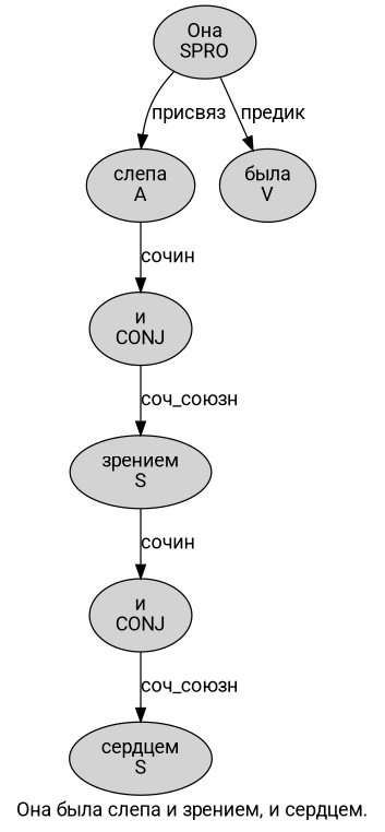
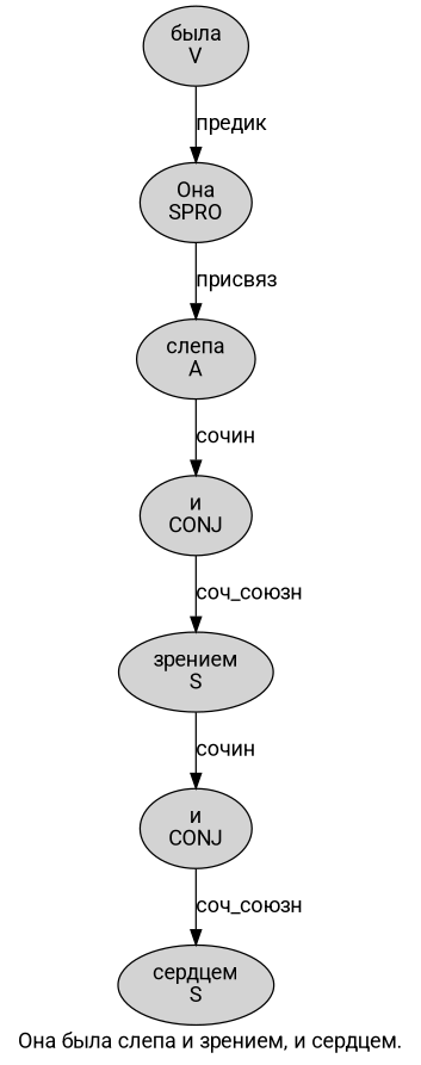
  digraph {
    fontname=Roboto
    label="Она была слепа и зрением, и сердцем."
    node [fillcolor=lightgray fontname=Roboto penwidth=1 shape=ellipse style=filled]
    edge [fontname=Roboto]
    n1 [label="Она\nSPRO"]
    n2 [label="слепа\nA"]
    n3 [label="была\nV"]
    n4 [label="и\nCONJ"]
    n5 [label="зрением\nS"]
    n6 [label="и\nCONJ"]
    n7 [label="сердцем\nS"]
    n1 -> n2 [label="присвяз"]
    n2 -> n4 [label="сочин"]
-   n1 -> n3 [label="предик"]
+   n3 -> n1 [label="предик"]
    n4 -> n5 [label="соч_союзн"]
    n5 -> n6 [label="сочин"]
    n6 -> n7 [label="соч_союзн"]
  }
